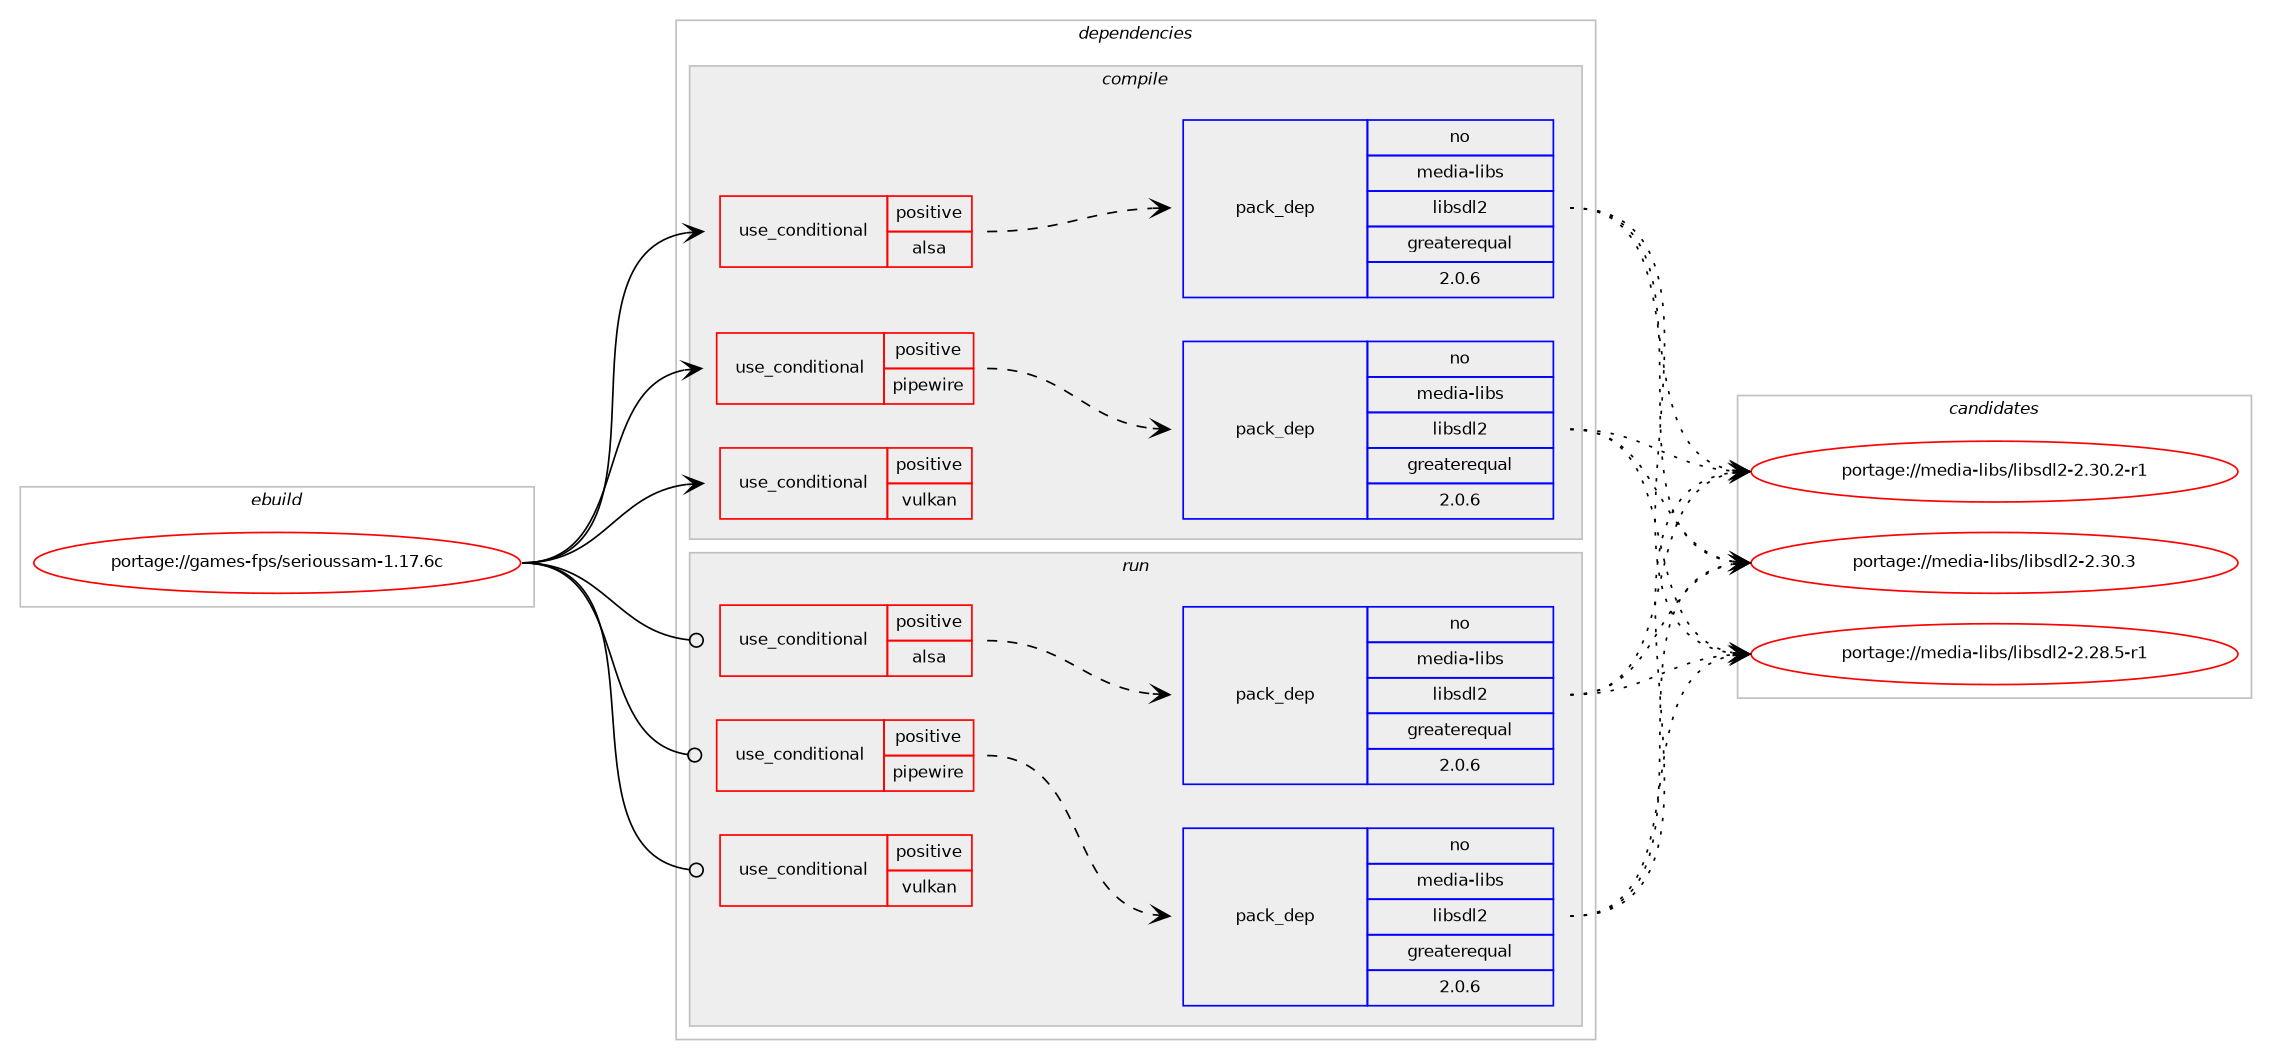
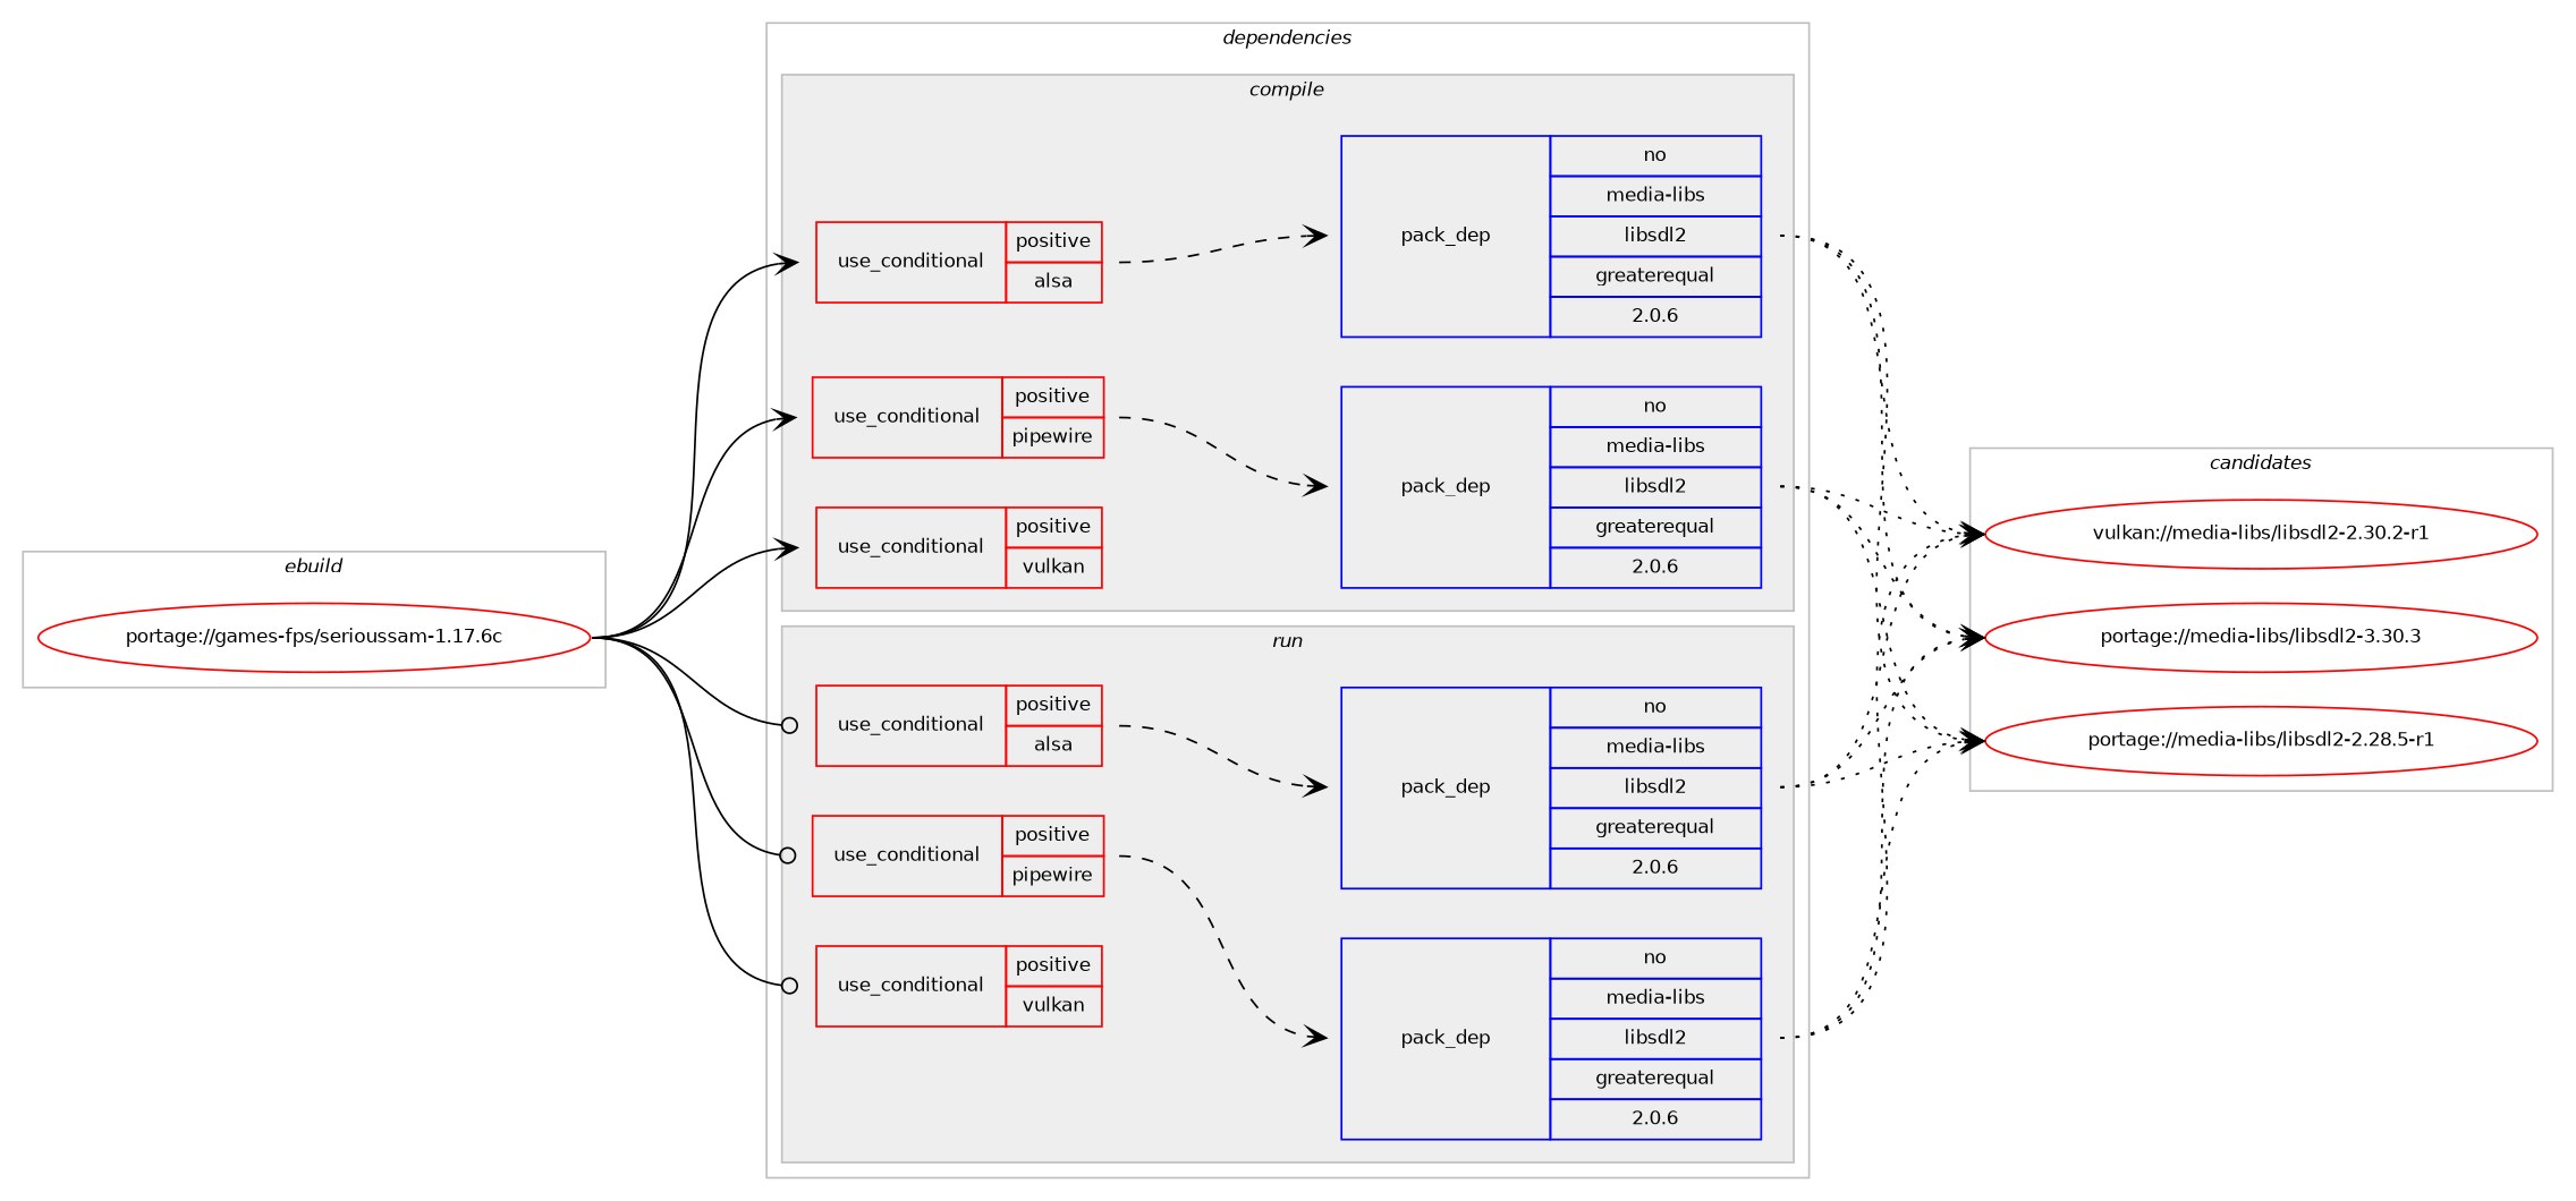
  digraph {
    compound=true
    concentrate=true
    fontname=Helvetica
    fontsize=10
    newrank=true
    rankdir=LR
    ranksep=1.5
    node [color=red fontname=Helvetica fontsize=10 shape=none]
    edge [arrowhead=vee headport=w style=dotted tailport=e weight=100]
    n1 [label="portage://games-fps/serioussam-1.17.6c" width=4 shape=""]
    n2 [color=blue label=<<TABLE BORDER="0" CELLBORDER="1" CELLSPACING="0" CELLPADDING="4" WIDTH="220"><TR><TD ROWSPAN="6" CELLPADDING="30">pack_dep</TD></TR><TR><TD WIDTH="110">no</TD></TR><TR><TD>media-libs</TD></TR><TR><TD>libsdl2</TD></TR><TR><TD>greaterequal</TD></TR><TR><TD>2.0.6</TD></TR></TABLE>>]
    n3 [label=<<TABLE BORDER="0" CELLBORDER="1" CELLSPACING="0" CELLPADDING="4"><TR><TD ROWSPAN="3" CELLPADDING="10">use_conditional</TD></TR><TR><TD>positive</TD></TR><TR><TD>alsa</TD></TR></TABLE>>]
    n4 [color=blue label=<<TABLE BORDER="0" CELLBORDER="1" CELLSPACING="0" CELLPADDING="4" WIDTH="220"><TR><TD ROWSPAN="6" CELLPADDING="30">pack_dep</TD></TR><TR><TD WIDTH="110">no</TD></TR><TR><TD>media-libs</TD></TR><TR><TD>libsdl2</TD></TR><TR><TD>greaterequal</TD></TR><TR><TD>2.0.6</TD></TR></TABLE>>]
    n5 [label=<<TABLE BORDER="0" CELLBORDER="1" CELLSPACING="0" CELLPADDING="4"><TR><TD ROWSPAN="3" CELLPADDING="10">use_conditional</TD></TR><TR><TD>positive</TD></TR><TR><TD>pipewire</TD></TR></TABLE>>]
    n6 [label=<<TABLE BORDER="0" CELLBORDER="1" CELLSPACING="0" CELLPADDING="4"><TR><TD ROWSPAN="3" CELLPADDING="10">use_conditional</TD></TR><TR><TD>positive</TD></TR><TR><TD>vulkan</TD></TR></TABLE>>]
    n7 [color=blue label=<<TABLE BORDER="0" CELLBORDER="1" CELLSPACING="0" CELLPADDING="4" WIDTH="220"><TR><TD ROWSPAN="6" CELLPADDING="30">pack_dep</TD></TR><TR><TD WIDTH="110">no</TD></TR><TR><TD>media-libs</TD></TR><TR><TD>libsdl2</TD></TR><TR><TD>greaterequal</TD></TR><TR><TD>2.0.6</TD></TR></TABLE>>]
    n8 [label=<<TABLE BORDER="0" CELLBORDER="1" CELLSPACING="0" CELLPADDING="4"><TR><TD ROWSPAN="3" CELLPADDING="10">use_conditional</TD></TR><TR><TD>positive</TD></TR><TR><TD>alsa</TD></TR></TABLE>>]
    n9 [color=blue label=<<TABLE BORDER="0" CELLBORDER="1" CELLSPACING="0" CELLPADDING="4" WIDTH="220"><TR><TD ROWSPAN="6" CELLPADDING="30">pack_dep</TD></TR><TR><TD WIDTH="110">no</TD></TR><TR><TD>media-libs</TD></TR><TR><TD>libsdl2</TD></TR><TR><TD>greaterequal</TD></TR><TR><TD>2.0.6</TD></TR></TABLE>>]
    n10 [label=<<TABLE BORDER="0" CELLBORDER="1" CELLSPACING="0" CELLPADDING="4"><TR><TD ROWSPAN="3" CELLPADDING="10">use_conditional</TD></TR><TR><TD>positive</TD></TR><TR><TD>pipewire</TD></TR></TABLE>>]
    n11 [label=<<TABLE BORDER="0" CELLBORDER="1" CELLSPACING="0" CELLPADDING="4"><TR><TD ROWSPAN="3" CELLPADDING="10">use_conditional</TD></TR><TR><TD>positive</TD></TR><TR><TD>vulkan</TD></TR></TABLE>>]
    n12 [label="portage://media-libs/libsdl2-2.28.5-r1" width=4 shape=""]
-   n13 [label="portage://media-libs/libsdl2-2.30.2-r1" width=4 shape=""]
-   n14 [label="portage://media-libs/libsdl2-2.30.3" width=4 shape=""]
+   n13 [label="vulkan://media-libs/libsdl2-2.30.2-r1" width=4 shape=""]
+   n14 [label="portage://media-libs/libsdl2-3.30.3" width=4 shape=""]
    subgraph cluster_1 {
      color=gray
      label=<<i>ebuild</i>>
      rank=same
      n1
    }
    subgraph cluster_2 {
      color=gray
      label=<<i>dependencies</i>>
      subgraph cluster_3 {
        color=gray
        fillcolor="#eeeeee"
        label=<<i>compile</i>>
        style=filled
        subgraph sub_4 {
          color=gray
          fillcolor="#eeeeee"
          label=<<i>compile</i>>
          style=filled
          n3
          subgraph sub_5 {
            color=gray
            fillcolor="#eeeeee"
            label=<<i>compile</i>>
            style=filled
            n2
          }
        }
        subgraph sub_6 {
          color=gray
          fillcolor="#eeeeee"
          label=<<i>compile</i>>
          style=filled
          n5
          subgraph sub_7 {
            color=gray
            fillcolor="#eeeeee"
            label=<<i>compile</i>>
            style=filled
            n4
          }
        }
        subgraph sub_8 {
          color=gray
          fillcolor="#eeeeee"
          label=<<i>compile</i>>
          style=filled
          n6
        }
      }
      subgraph cluster_9 {
        color=gray
        fillcolor="#eeeeee"
        label=<<i>compile and run</i>>
        style=filled
      }
      subgraph cluster_10 {
        color=gray
        fillcolor="#eeeeee"
        label=<<i>run</i>>
        style=filled
        subgraph sub_11 {
          color=gray
          fillcolor="#eeeeee"
          label=<<i>run</i>>
          style=filled
          n8
          subgraph sub_12 {
            color=gray
            fillcolor="#eeeeee"
            label=<<i>run</i>>
            style=filled
            n7
          }
        }
        subgraph sub_13 {
          color=gray
          fillcolor="#eeeeee"
          label=<<i>run</i>>
          style=filled
          n10
          subgraph sub_14 {
            color=gray
            fillcolor="#eeeeee"
            label=<<i>run</i>>
            style=filled
            n9
          }
        }
        subgraph sub_15 {
          color=gray
          fillcolor="#eeeeee"
          label=<<i>run</i>>
          style=filled
          n11
        }
      }
    }
    subgraph cluster_16 {
      color=gray
      label=<<i>candidates</i>>
      rank=same
      subgraph sub_17 {
        color=black
        label=<<i>candidates</i>>
        nodesep=1
        rank=same
        n12
        n13
        n14
      }
      subgraph sub_18 {
        color=black
        label=<<i>candidates</i>>
        nodesep=1
        rank=same
        n12
        n13
        n14
      }
      subgraph sub_19 {
        color=black
        label=<<i>candidates</i>>
        nodesep=1
        rank=same
        n12
        n13
        n14
      }
      subgraph sub_20 {
        color=black
        label=<<i>candidates</i>>
        nodesep=1
        rank=same
        n12
        n13
        n14
      }
    }
    n1 -> n3 [style=solid weight=20]
    n1 -> n5 [style=solid weight=20]
    n1 -> n6 [style=solid weight=20]
    n1 -> n8 [arrowhead=odot style=solid weight=20]
    n1 -> n10 [arrowhead=odot style=solid weight=20]
    n1 -> n11 [arrowhead=odot style=solid weight=20]
    n2 -> n12
    n2 -> n13
    n2 -> n14
    n3 -> n2 [style=dashed weight=20]
    n4 -> n12
    n4 -> n13
    n4 -> n14
    n5 -> n4 [style=dashed weight=20]
    n7 -> n12
    n7 -> n13
    n7 -> n14
    n8 -> n7 [style=dashed weight=20]
    n9 -> n12
    n9 -> n13
    n9 -> n14
    n10 -> n9 [style=dashed weight=20]
  }
